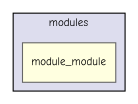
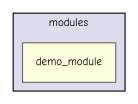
  digraph {
    compound=true
    fontname="Comic Neue"
-   n1 [fillcolor=lightyellow fontname="Comic Neue" fontsize=10 label=module_module pencolor=black shape=box style=filled color=gray40]
+   n1 [fillcolor=lightyellow fontname="Comic Neue" fontsize=10 label=demo_module pencolor=black shape=box style=filled color=gray40]
    subgraph cluster_1 {
      bgcolor="#ddddee"
      fontsize=10
      label=modules
      pencolor=black
      n1
    }
  }
